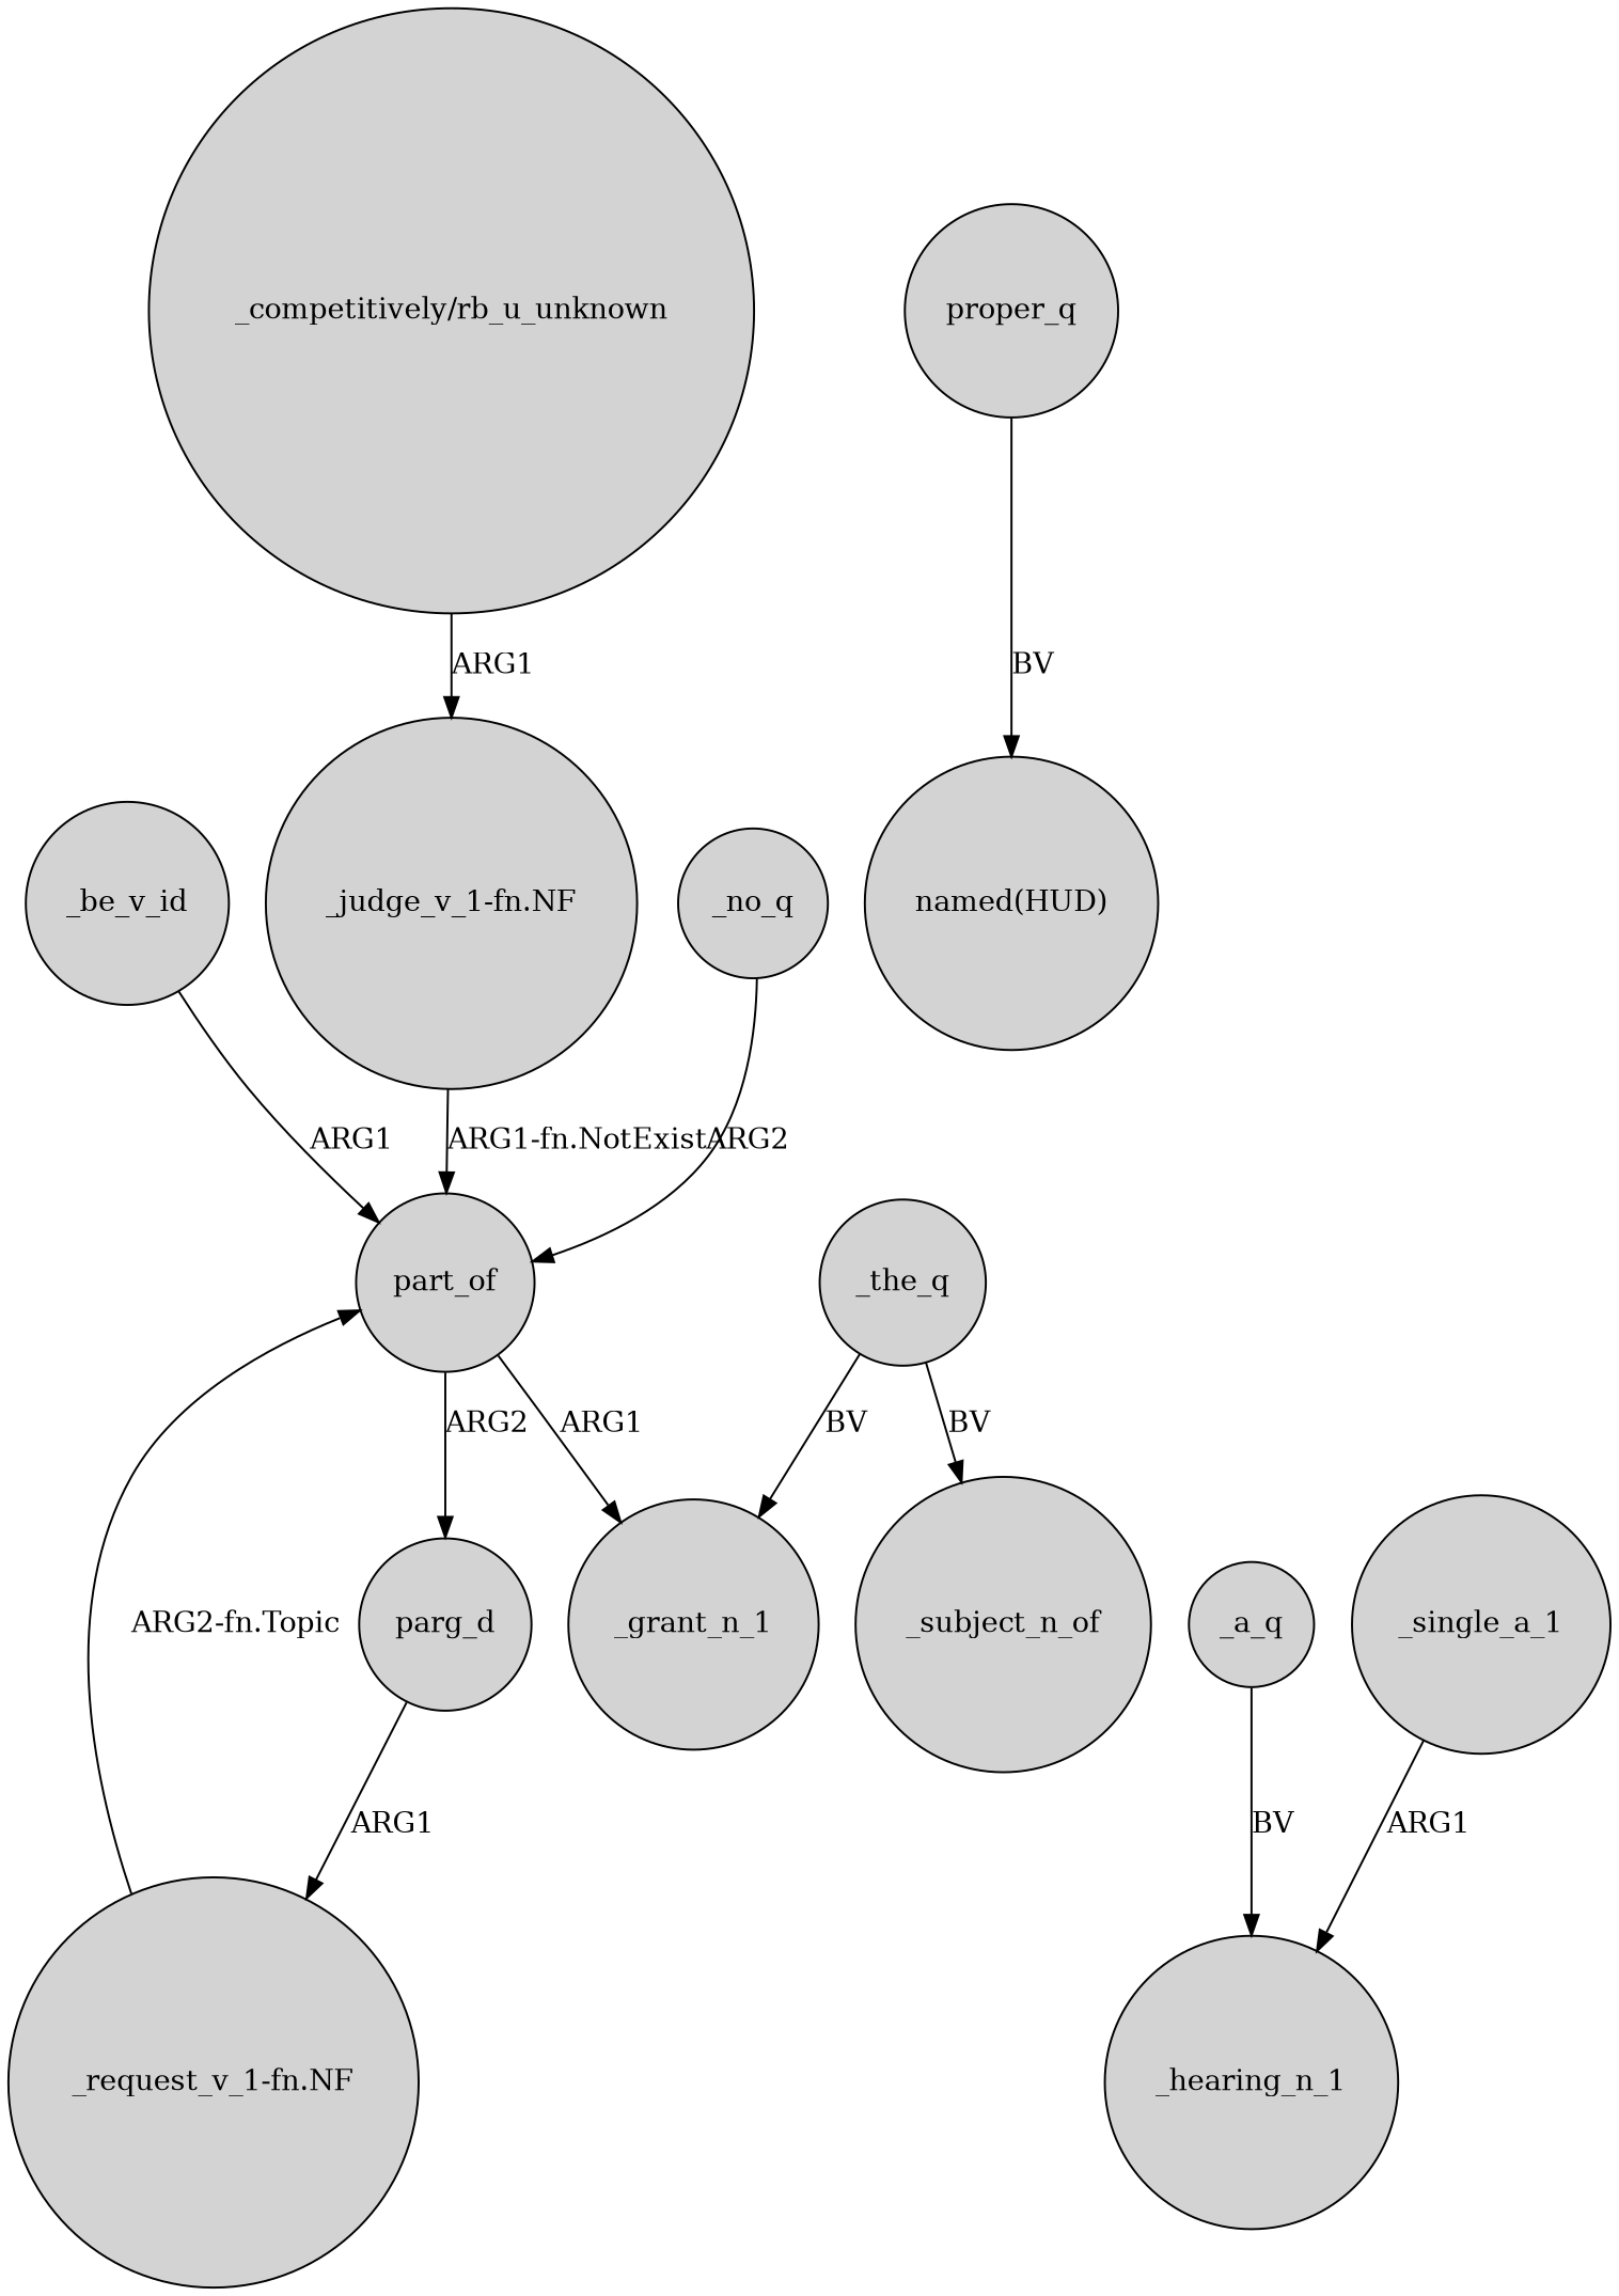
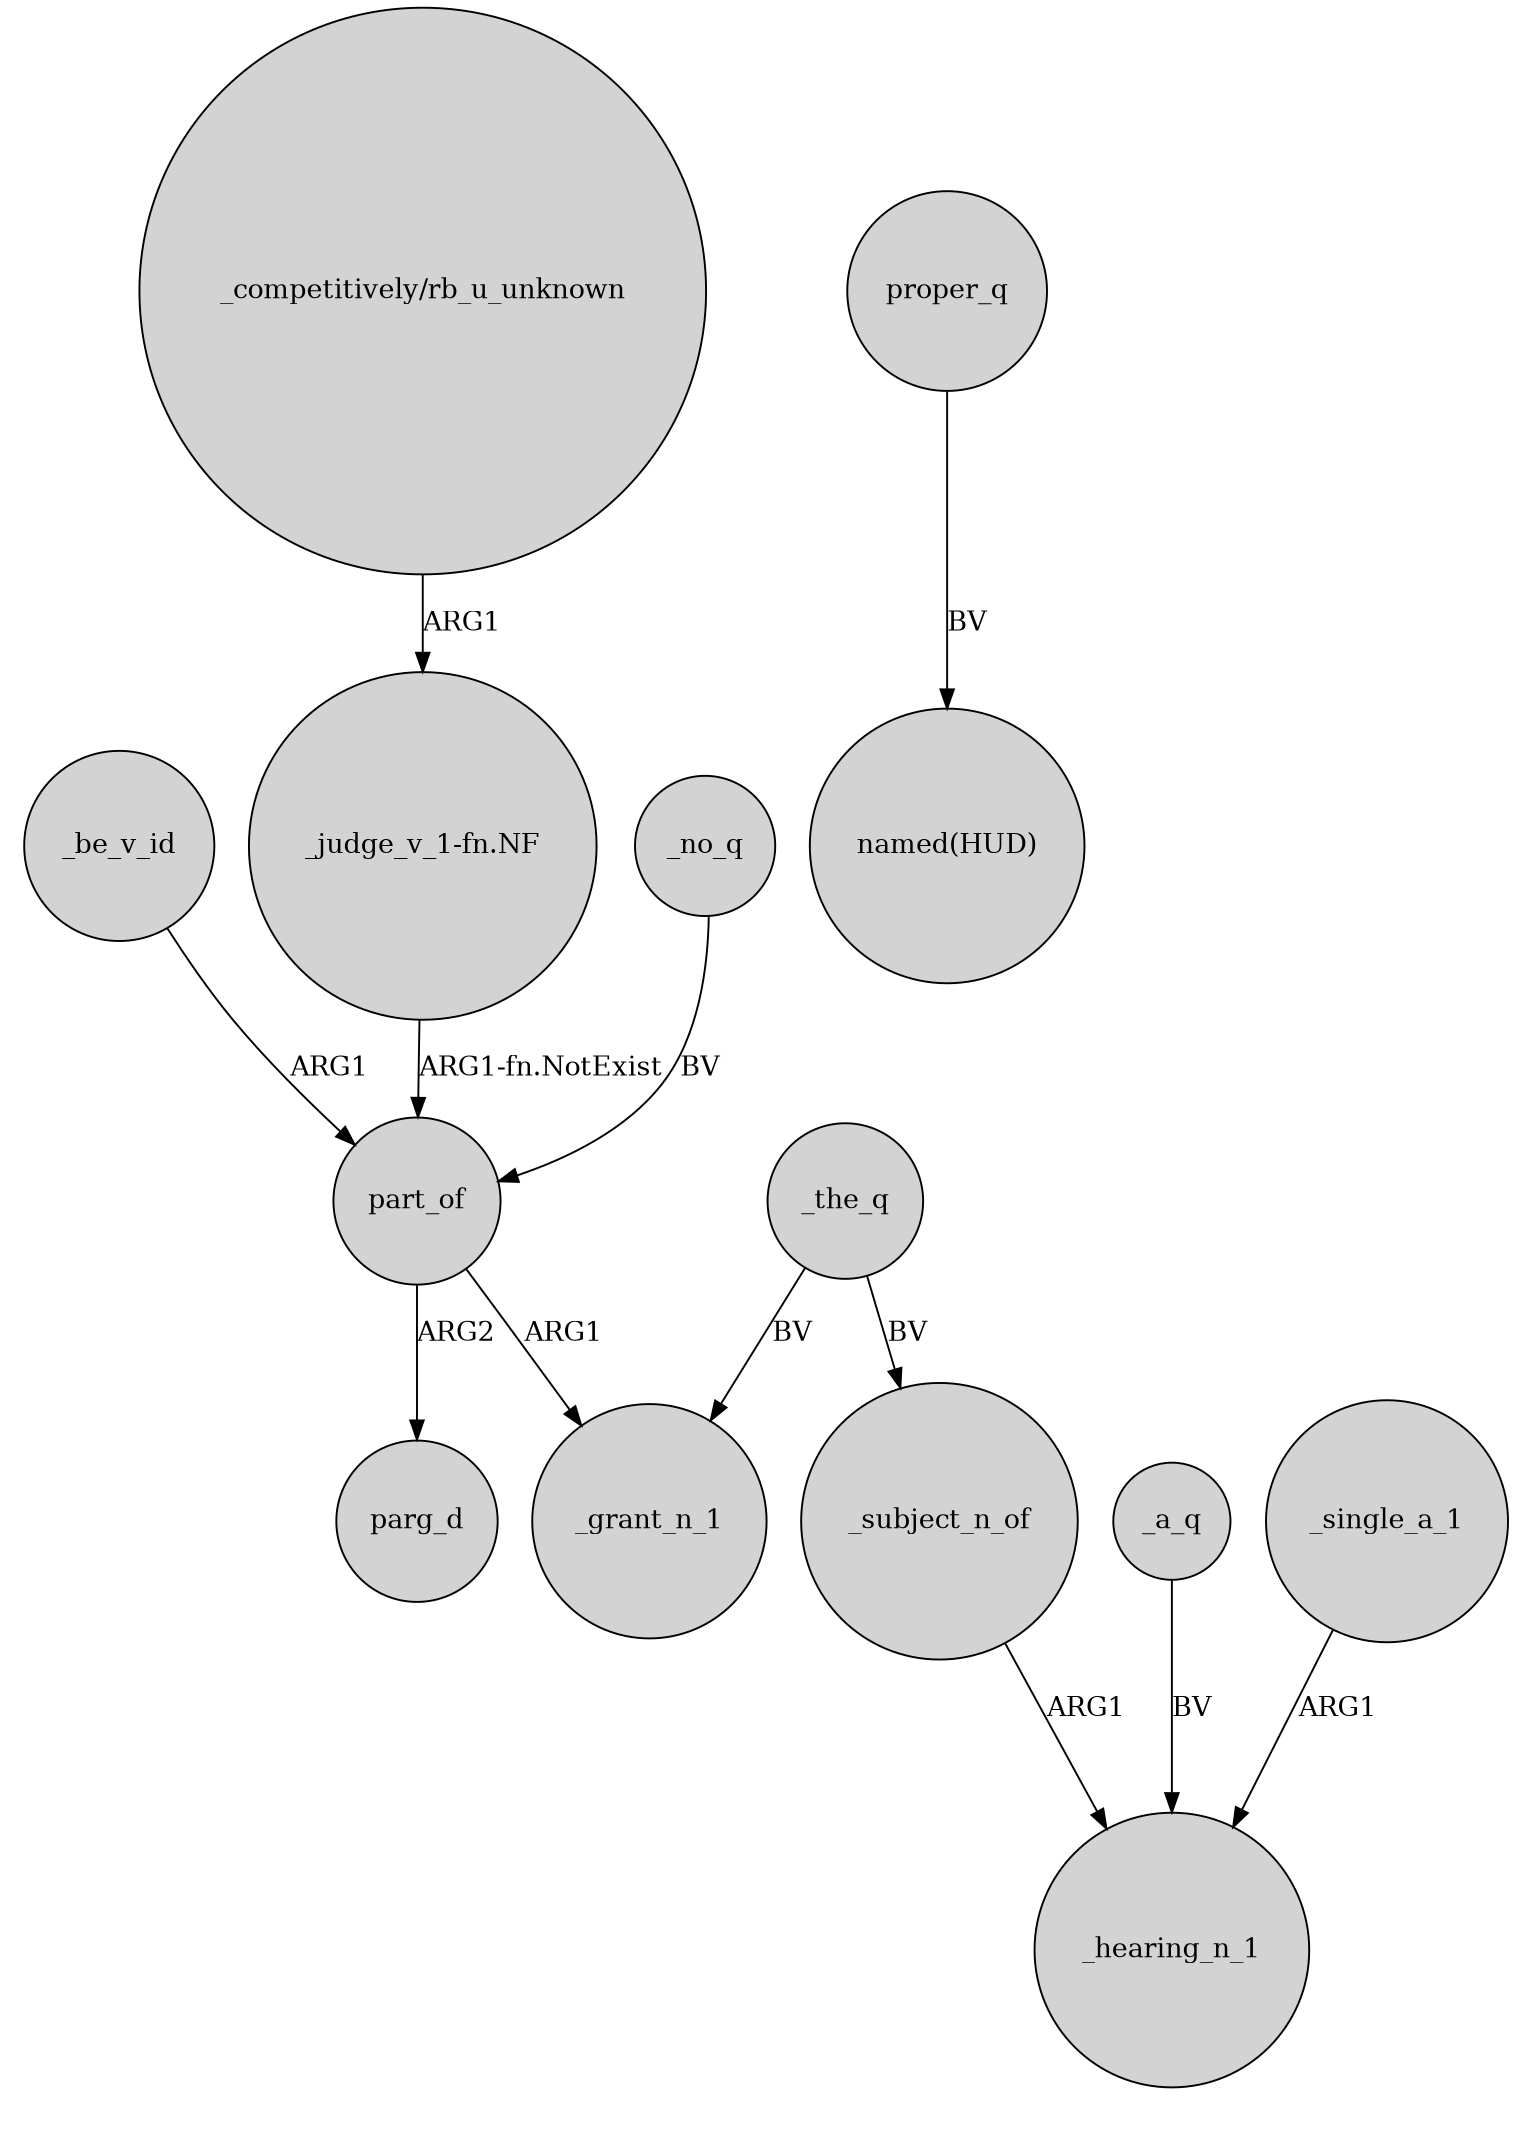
  digraph {
    node [shape=circle style=filled]
    _be_v_id
    part_of
    _grant_n_1
    parg_d
    _subject_n_of
    _hearing_n_1
-   "_request_v_1-fn.NF"
    _a_q
    "_judge_v_1-fn.NF"
    proper_q
    "named(HUD)"
    _single_a_1
    _the_q
    "_competitively/rb_u_unknown"
    _no_q
    _be_v_id -> part_of [label=ARG1]
    part_of -> _grant_n_1 [label=ARG1]
    part_of -> parg_d [label=ARG2]
-   parg_d -> "_request_v_1-fn.NF" [label=ARG1]
-   "_request_v_1-fn.NF" -> part_of [label="ARG2-fn.Topic"]
+   _subject_n_of -> _hearing_n_1 [label=ARG1]
    _a_q -> _hearing_n_1 [label=BV]
    "_judge_v_1-fn.NF" -> part_of [label="ARG1-fn.NotExist"]
    proper_q -> "named(HUD)" [label=BV]
    _single_a_1 -> _hearing_n_1 [label=ARG1]
    _the_q -> _grant_n_1 [label=BV]
    _the_q -> _subject_n_of [label=BV]
    "_competitively/rb_u_unknown" -> "_judge_v_1-fn.NF" [label=ARG1]
-   _no_q -> part_of [label=ARG2]
+   _no_q -> part_of [label=BV]
  }
